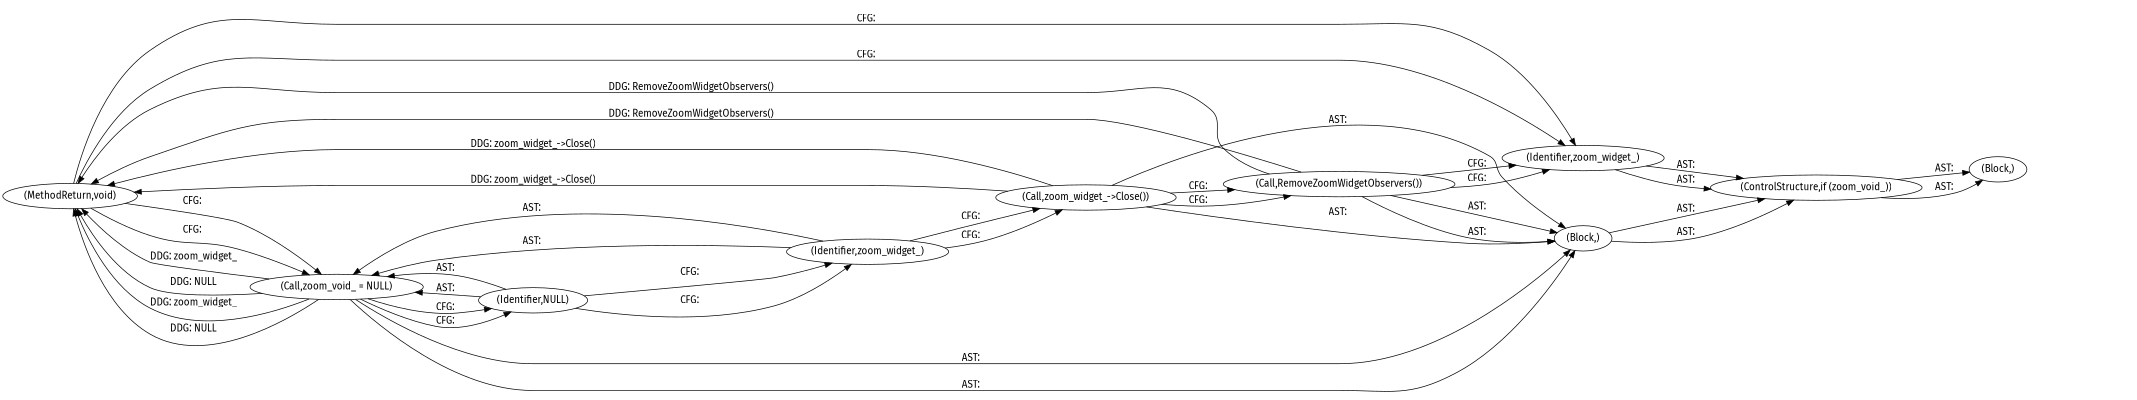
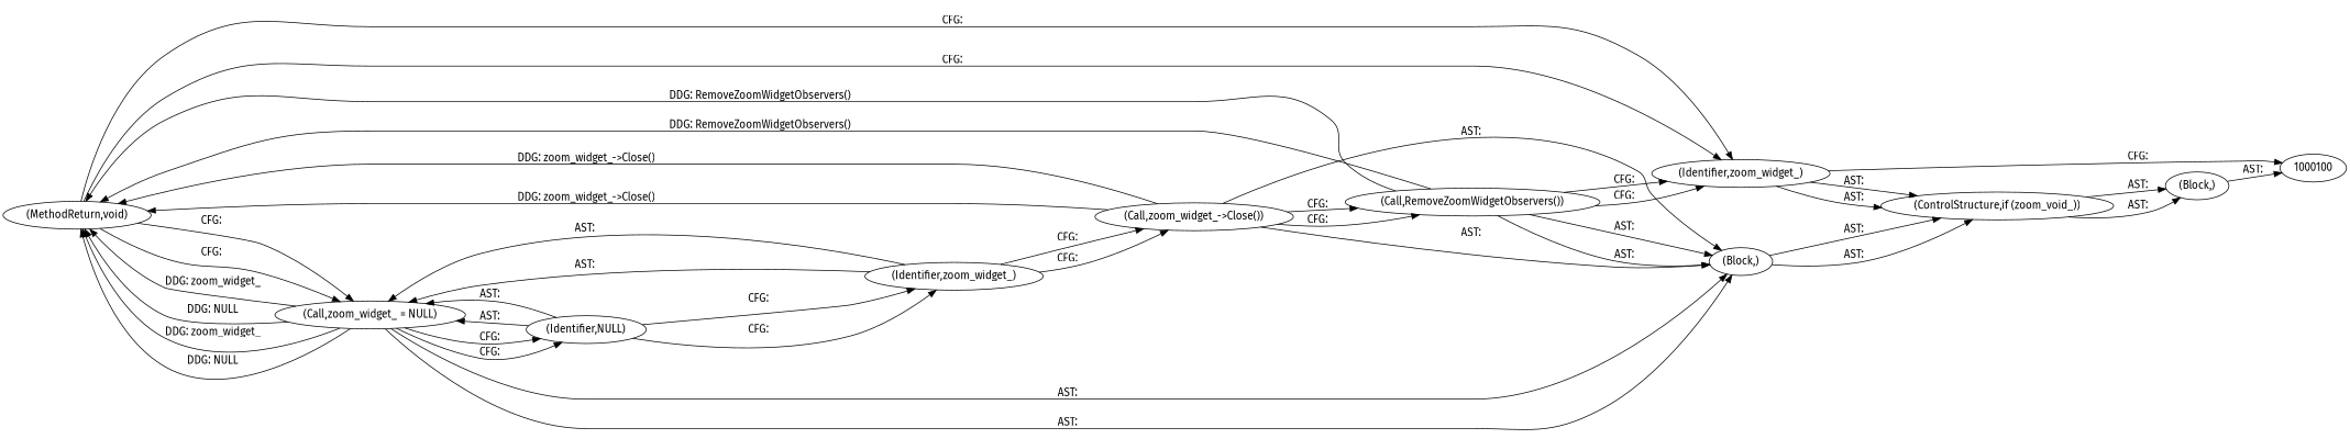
  digraph {
    fontname="Fira Sans"
    rankdir=LR
    node [fontname="Fira Sans"]
    edge [fontname="Fira Sans"]
    n1 [label="(MethodReturn,void)"]
    n2 [label="(Identifier,zoom_widget_)"]
-   n3 [label="(Call,zoom_void_ = NULL)"]
+   n3 [label="(Call,zoom_widget_ = NULL)"]
+   1000100
    n5 [label="(ControlStructure,if (zoom_void_))"]
    n6 [label="(Block,)"]
    n7 [label="(Identifier,NULL)"]
    n8 [label="(Block,)"]
    n9 [label="(Call,RemoveZoomWidgetObservers())"]
    n10 [label="(Call,zoom_widget_->Close())"]
    n11 [label="(Identifier,zoom_widget_)"]
    n1 -> n2 [label="CFG: "]
    n1 -> n2 [label="CFG: "]
    n1 -> n3 [label="CFG: "]
    n1 -> n3 [label="CFG: "]
+   n2 -> 1000100 [label="CFG: "]
    n2 -> n5 [label="AST: "]
    n2 -> n5 [label="AST: "]
    n3 -> n1 [label="DDG: zoom_widget_"]
    n3 -> n1 [label="DDG: NULL"]
    n3 -> n1 [label="DDG: zoom_widget_"]
    n3 -> n1 [label="DDG: NULL"]
    n3 -> n6 [label="AST: "]
    n3 -> n6 [label="AST: "]
    n3 -> n7 [label="CFG: "]
    n3 -> n7 [label="CFG: "]
    n5 -> n8 [label="AST: "]
    n5 -> n8 [label="AST: "]
    n6 -> n5 [label="AST: "]
    n6 -> n5 [label="AST: "]
    n7 -> n3 [label="AST: "]
    n7 -> n3 [label="AST: "]
    n7 -> n11 [label="CFG: "]
    n7 -> n11 [label="CFG: "]
+   n8 -> 1000100 [label="AST: "]
    n9 -> n1 [label="DDG: RemoveZoomWidgetObservers()"]
    n9 -> n1 [label="DDG: RemoveZoomWidgetObservers()"]
    n9 -> n2 [label="CFG: "]
    n9 -> n2 [label="CFG: "]
    n9 -> n6 [label="AST: "]
    n9 -> n6 [label="AST: "]
    n10 -> n1 [label="DDG: zoom_widget_->Close()"]
    n10 -> n1 [label="DDG: zoom_widget_->Close()"]
    n10 -> n6 [label="AST: "]
    n10 -> n6 [label="AST: "]
    n10 -> n9 [label="CFG: "]
    n10 -> n9 [label="CFG: "]
    n11 -> n3 [label="AST: "]
    n11 -> n3 [label="AST: "]
    n11 -> n10 [label="CFG: "]
    n11 -> n10 [label="CFG: "]
  }
